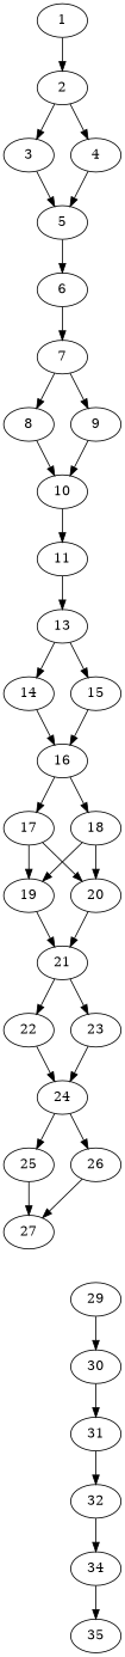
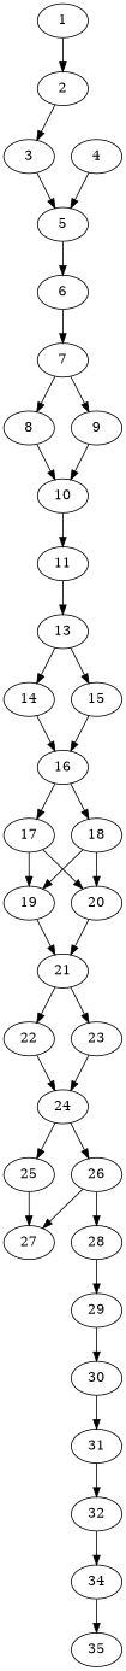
  digraph {
    node [alpha=0.18]
    1 [expect_size=11411456]
    2 [alpha=0.04 expect_size=38059008]
    3 [alpha=0.17 expect_size=6542336]
    4 [alpha=0.05 expect_size=10153984]
    5 [alpha=0.07 expect_size=8395776]
    6 [alpha=0.08 expect_size=43056128]
    7 [alpha=0.12 expect_size=37457920]
    8 [alpha=0.09 expect_size=14299136]
    9 [alpha=0.10 expect_size=40900608]
    10 [expect_size=5725184]
    11 [alpha=0.05 expect_size=50981888]
    13 [alpha=0.04 expect_size=8784896]
    14 [alpha=0.16 expect_size=48931840]
    15 [alpha=0.08 expect_size=13948928]
    16 [alpha=0.17 expect_size=31216640]
    17 [alpha=0.01 expect_size=50044928]
    18 [alpha=0.07 expect_size=30518272]
    19 [alpha=0.16 expect_size=52224000]
    20 [alpha=0.01 expect_size=29426688]
    21 [alpha=0.08 expect_size=25535488]
    22 [alpha=0.08 expect_size=37676032]
    23 [alpha=0.10 expect_size=21417984]
    24 [alpha=0.13 expect_size=31452160]
    25 [expect_size=21379072]
    26 [expect_size=39695360]
    27 [alpha=0.13 expect_size=31654912]
+   28 [alpha=0.11 expect_size=33449984]
    29 [alpha=0.05 expect_size=51104768]
    30 [expect_size=42657792]
    31 [alpha=0.11 expect_size=44212224]
    32 [alpha=0.01 expect_size=14750720]
    34 [alpha=0.03 expect_size=9716736]
    35 [alpha=0.17 expect_size=40355840]
    1 -> 2
    2 -> 3
-   2 -> 4
    3 -> 5
    4 -> 5
    5 -> 6
    6 -> 7
    7 -> 8
    7 -> 9
    8 -> 10
    9 -> 10
    10 -> 11
    11 -> 13
    13 -> 14
    13 -> 15
    14 -> 16
    15 -> 16
    16 -> 17
    16 -> 18
    17 -> 19
    17 -> 20
    18 -> 19
    18 -> 20
    19 -> 21
    20 -> 21
    21 -> 22
    21 -> 23
    22 -> 24
    23 -> 24
    24 -> 25
    24 -> 26
    25 -> 27
    26 -> 27
+   26 -> 28
+   28 -> 29
    29 -> 30
    30 -> 31
    31 -> 32
    32 -> 34
    34 -> 35
  }
